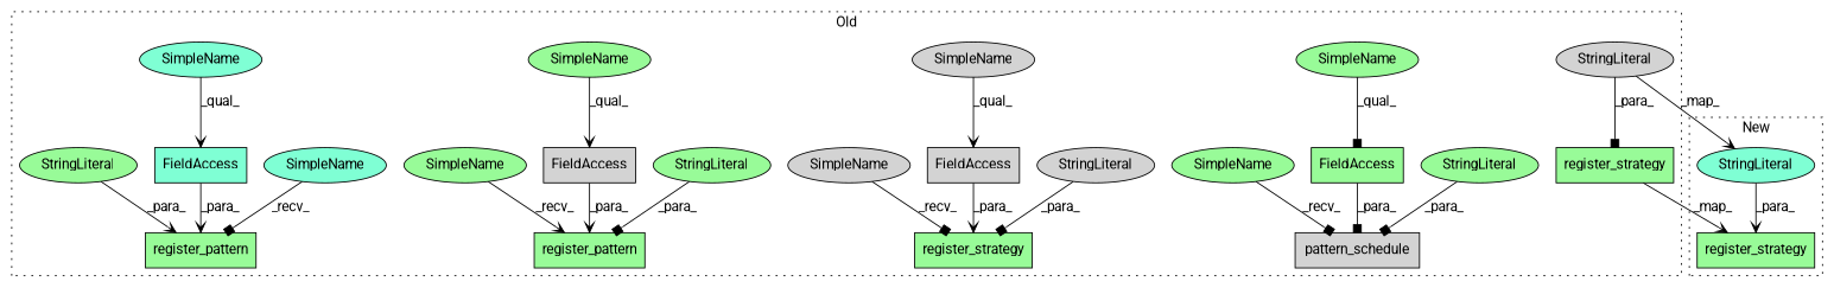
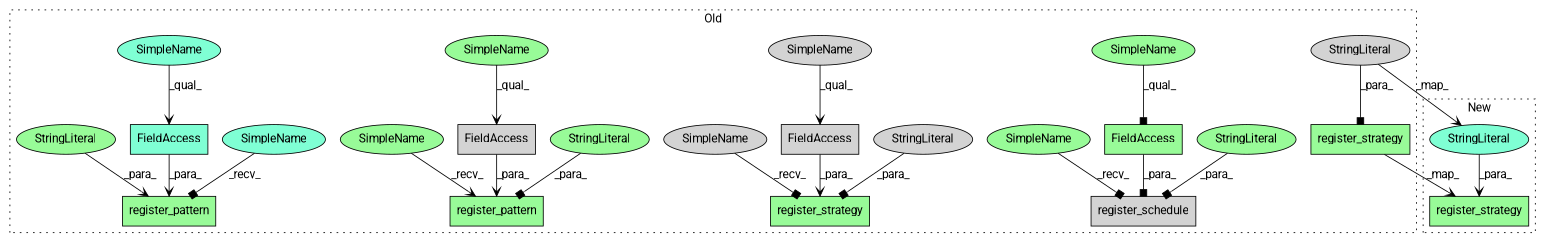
  digraph {
    fontname=Roboto
    node [a=42 l="18,1" s=10540 shape=ellipse style=filled fillcolor=palegreen fontname=Roboto]
    edge [arrowhead=vee fontname=Roboto]
    n1 [a=32 label=register_strategy s="10051,10181" shape=box]
    n2 [a=45 l=53 label=StringLiteral s=10069 fillcolor=aquamarine]
    n3 [a=32 label=register_strategy s="10860,10936" shape=box]
    n4 [a=45 l=22 label=StringLiteral s=10878 fillcolor=lightgrey]
    n5 [a=32 l="17,1" label=register_pattern s="10580,10653" shape=box]
    n6 [a=32 label=register_strategy s="10496,10570" shape=box]
-   n7 [a=32 label=pattern_schedule s="10262,10390" shape=box fillcolor=lightgrey]
+   n7 [a=32 label=register_schedule s="10262,10390" shape=box fillcolor=lightgrey]
    n8 [a=22 l=30 label=FieldAccess shape=box fillcolor=lightgrey]
    n9 [a=22 l=57 label=FieldAccess s=10333 shape=box]
    n10 [a=22 l=30 label=FieldAccess s=10623 shape=box fillcolor=lightgrey]
    n11 [a=22 l=16 label=FieldAccess s=10470 shape=box fillcolor=aquamarine]
    n12 [a=45 l=25 label=StringLiteral s=10597]
    n13 [a=45 l=25 label=StringLiteral s=10514 fillcolor=lightgrey]
    n14 [a=32 l="17,1" label=register_pattern s="10400,10486" shape=box]
    n15 [a=45 l=52 label=StringLiteral s=10417]
    n16 [a=45 l=52 label=StringLiteral s=10280]
    n17 [l=8 label=SimpleName s=10333]
    n18 [l=8 label=SimpleName fillcolor=lightgrey]
    n19 [l=2 label=SimpleName s=10259]
    n20 [l=2 label=SimpleName s=10577]
    n21 [l=2 label=SimpleName s=10493 fillcolor=lightgrey]
    n22 [l=2 label=SimpleName s=10397 fillcolor=aquamarine]
    n23 [l=9 label=SimpleName s=10470 fillcolor=aquamarine]
    n24 [l=9 label=SimpleName s=10623]
    subgraph cluster_1 {
      label=New
      style=dotted
      n1
      n2
    }
    subgraph cluster_2 {
      label=Old
      style=dotted
      n3
      n4
      n5
      n6
      n7
      n8
      n9
      n10
      n11
      n12
      n13
      n14
      n15
      n16
      n17
      n18
      n19
      n20
      n21
      n22
      n23
      n24
    }
    n2 -> n1 [label=_para_]
    n3 -> n1 [label=_map_]
    n4 -> n2 [label=_map_]
    n4 -> n3 [label=_para_ arrowhead=box]
    n8 -> n6 [label=_para_]
    n9 -> n7 [label=_para_ arrowhead=box]
    n10 -> n5 [label=_para_]
    n11 -> n14 [label=_para_]
    n12 -> n5 [label=_para_ arrowhead=box]
    n13 -> n6 [label=_para_ arrowhead=box]
    n15 -> n14 [label=_para_]
    n16 -> n7 [label=_para_ arrowhead=box]
    n17 -> n9 [label=_qual_ arrowhead=box]
    n18 -> n8 [label=_qual_]
    n19 -> n7 [label=_recv_ arrowhead=box]
    n20 -> n5 [label=_recv_]
    n21 -> n6 [label=_recv_ arrowhead=box]
    n22 -> n14 [label=_recv_ arrowhead=box]
    n23 -> n11 [label=_qual_]
    n24 -> n10 [label=_qual_]
  }
